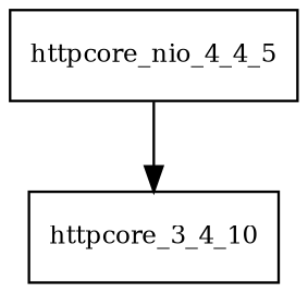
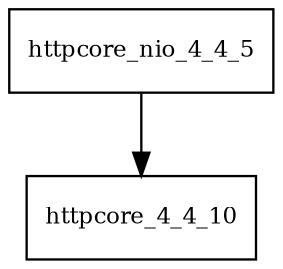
  digraph {
    node [fontsize=10.0 shape=box]
    httpcore_nio_4_4_5
-   httpcore_4_4_10 [label=httpcore_3_4_10]
+   httpcore_4_4_10
    httpcore_nio_4_4_5 -> httpcore_4_4_10
  }
